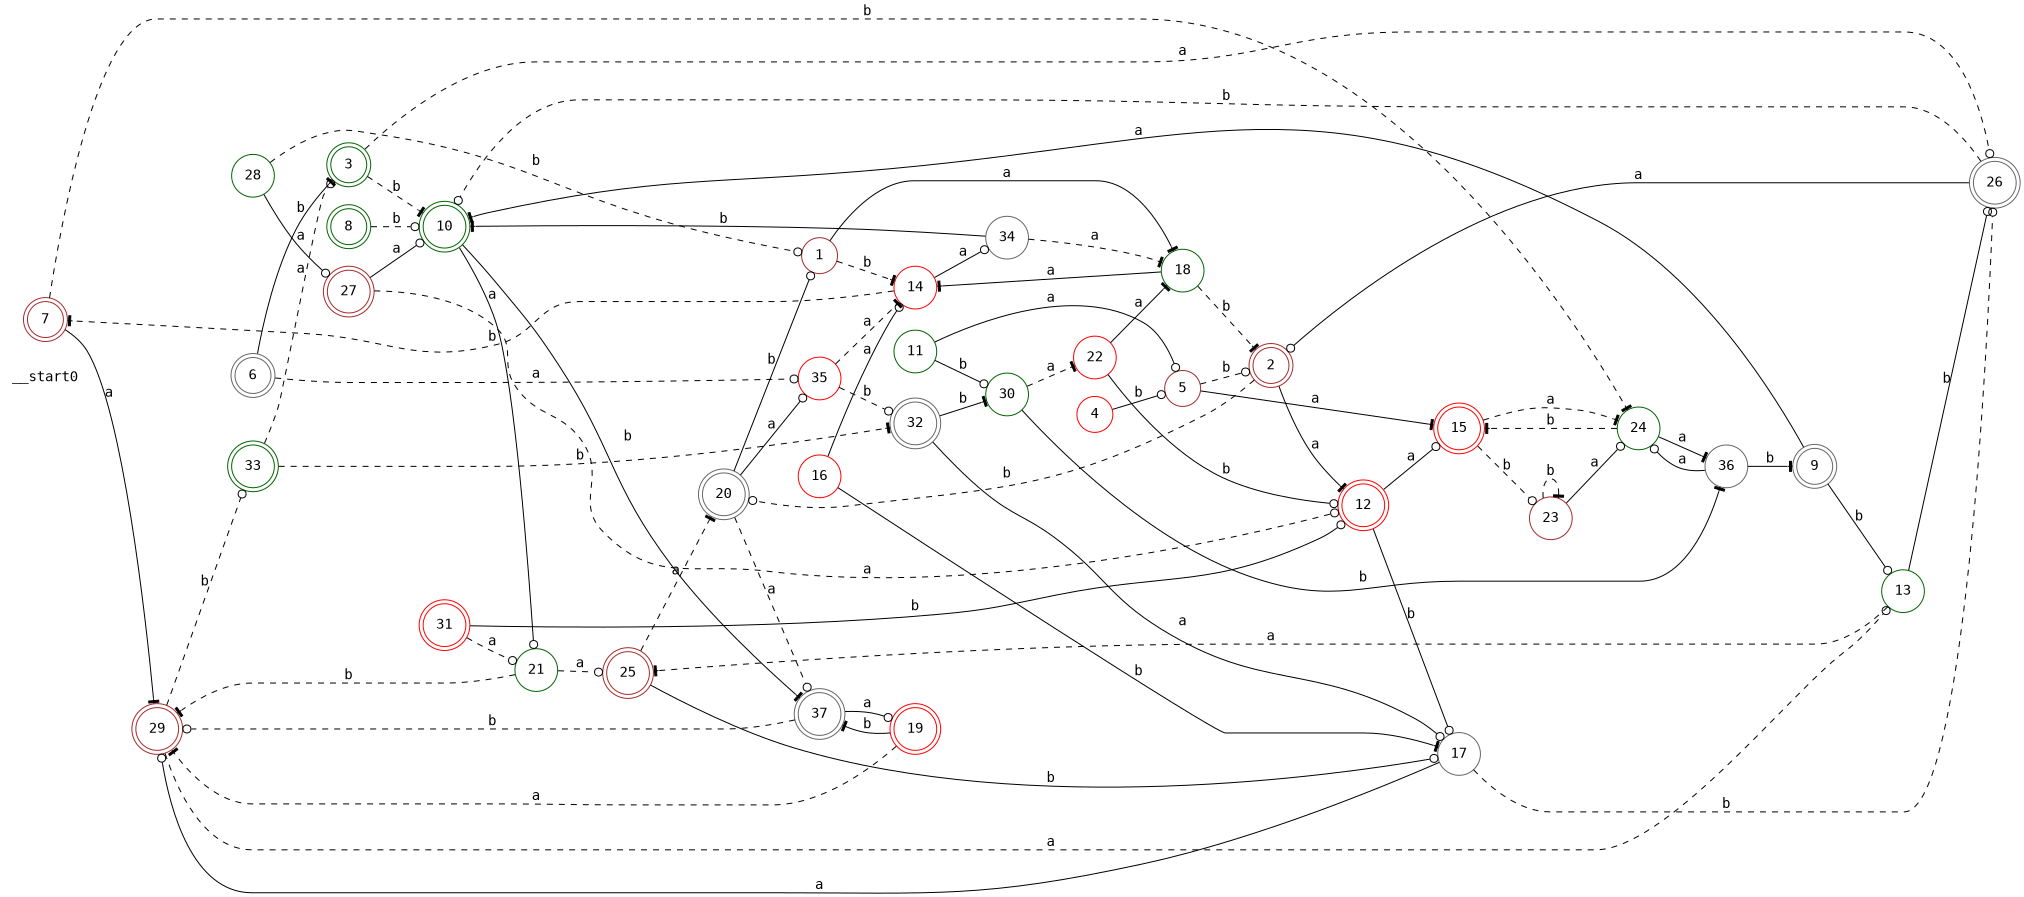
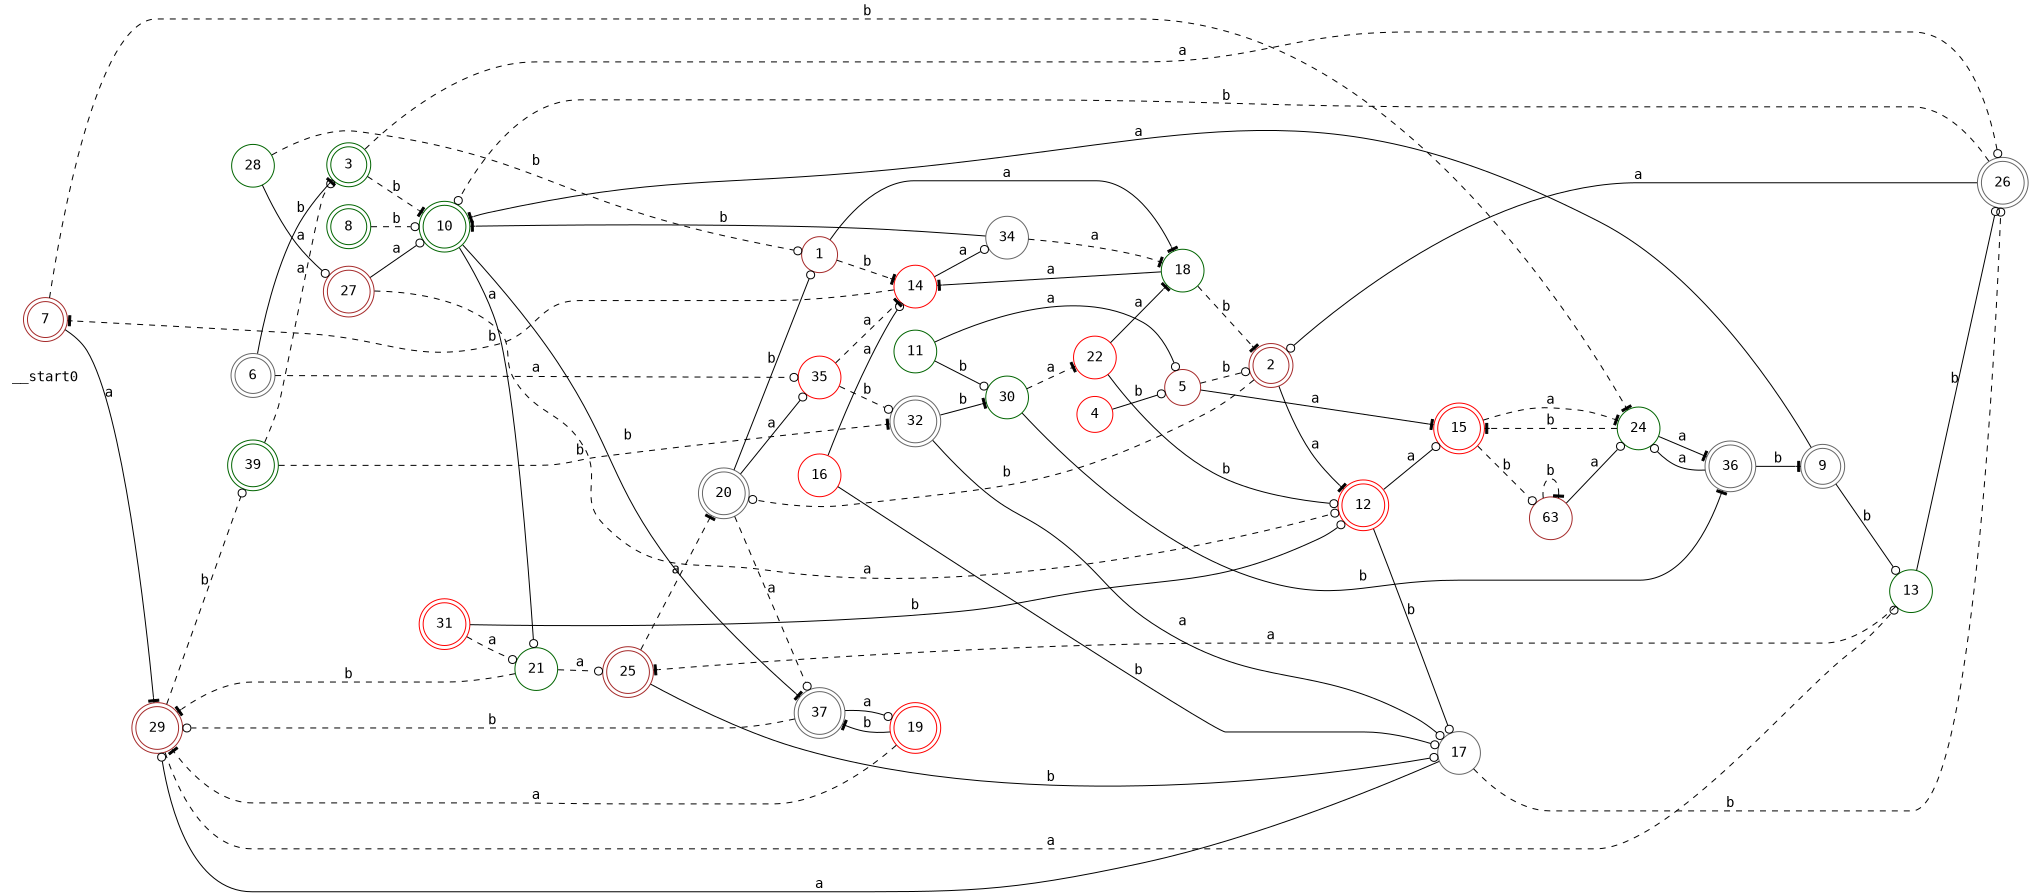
  digraph {
    fontname="DejaVu Sans Mono"
    rankdir=LR
    node [color=darkgreen fontname="DejaVu Sans Mono" shape=doublecircle fillcolor=white style="rounded,filled"]
    edge [arrowhead=odot fontname="DejaVu Sans Mono" style=solid]
    __start0 [color=gray40 shape=none fillcolor="" style=""]
    n2 [color=brown label=7]
    n3 [color=brown label=29]
    n4 [label=24 shape=circle style=filled]
-   n5 [label=33]
+   n5 [label=39]
    n6 [label=13 shape=circle style=filled]
    n7 [color=brown label=1 shape=circle style=filled]
    n8 [color=red label=14 shape=circle style=filled]
    n9 [label=18 shape=circle style=filled]
    n10 [color=gray40 label=34 shape=circle style=filled]
    n11 [color=brown label=2]
    n12 [color=red label=12]
    n13 [color=gray40 label=20]
    n14 [color=red label=15]
    n15 [color=gray40 label=17 shape=circle style=filled]
    n16 [color=red label=35 shape=circle style=filled]
    n17 [color=gray40 label=37]
    n18 [label=3]
    n19 [label=10]
    n20 [color=gray40 label=26]
    n21 [label=21 shape=circle style=filled]
    n22 [color=red label=4 shape=circle style=filled]
    n23 [color=brown label=5 shape=circle style=filled]
    n24 [color=gray40 label=32]
-   n25 [color=brown label=23 shape=circle style=filled]
+   n25 [color=brown label=63 shape=circle style=filled]
    n26 [color=gray40 label=6]
-   n27 [color=gray40 label=36 shape=circle]
+   n27 [color=gray40 label=36]
    n28 [label=8]
    n29 [color=gray40 label=9]
    n30 [color=brown label=25]
    n31 [color=red label=19]
    n32 [label=11 shape=circle style=filled]
    n33 [label=30 shape=circle style=filled]
    n34 [color=red label=22 shape=circle style=filled]
    n35 [color=red label=16 shape=circle style=filled]
    n36 [color=brown label=27]
    n37 [label=28 shape=circle style=filled]
    n38 [color=red label=31]
    n2 -> n3 [arrowhead=tee label=a]
    n2 -> n4 [arrowhead=tee label=b style=dashed]
    n3 -> n5 [label=b style=dashed]
    n3 -> n6 [label=a style=dashed]
    n4 -> n14 [arrowhead=tee label=b style=dashed]
    n4 -> n27 [arrowhead=tee label=a]
    n5 -> n18 [label=a style=dashed]
    n5 -> n24 [arrowhead=tee label=b style=dashed]
    n6 -> n20 [label=b]
    n6 -> n30 [arrowhead=tee label=a style=dashed]
    n7 -> n8 [arrowhead=tee label=b style=dashed]
    n7 -> n9 [arrowhead=tee label=a]
    n8 -> n2 [arrowhead=tee label=b style=dashed]
    n8 -> n10 [label=a]
    n9 -> n8 [arrowhead=tee label=a]
    n9 -> n11 [arrowhead=tee label=b style=dashed]
    n10 -> n9 [arrowhead=tee label=a style=dashed]
    n10 -> n19 [arrowhead=tee label=b]
    n11 -> n12 [arrowhead=tee label=a]
    n11 -> n13 [label=b style=dashed]
    n12 -> n14 [label=a]
    n12 -> n15 [label=b]
    n13 -> n7 [label=b]
    n13 -> n16 [label=a]
    n13 -> n17 [label=a style=dashed]
    n14 -> n4 [arrowhead=tee label=a style=dashed]
    n14 -> n25 [label=b style=dashed]
    n15 -> n3 [label=a]
    n15 -> n20 [label=b style=dashed]
    n16 -> n8 [arrowhead=tee label=a style=dashed]
    n16 -> n24 [label=b style=dashed]
    n17 -> n3 [label=b style=dashed]
    n17 -> n31 [label=a]
    n18 -> n19 [arrowhead=tee label=b style=dashed]
    n18 -> n20 [label=a style=dashed]
    n19 -> n17 [arrowhead=tee label=b]
    n19 -> n21 [label=a]
    n20 -> n11 [label=a]
    n20 -> n19 [label=b style=dashed]
    n21 -> n3 [arrowhead=tee label=b style=dashed]
    n21 -> n30 [label=a style=dashed]
    n22 -> n23 [label=b]
    n23 -> n11 [label=b style=dashed]
    n23 -> n14 [arrowhead=tee label=a]
    n24 -> n15 [label=a]
    n24 -> n33 [arrowhead=tee label=b]
    n25 -> n4 [label=a]
    n25 -> n25 [arrowhead=tee label=b style=dashed]
    n26 -> n16 [label=a style=dashed]
    n26 -> n18 [arrowhead=tee label=b]
    n27 -> n4 [label=a]
    n27 -> n29 [arrowhead=tee label=b]
    n28 -> n19 [label=b style=dashed]
    n29 -> n6 [label=b]
    n29 -> n19 [arrowhead=tee label=a]
    n30 -> n13 [arrowhead=tee label=a style=dashed]
    n30 -> n15 [label=b]
    n31 -> n3 [arrowhead=tee label=a style=dashed]
    n31 -> n17 [arrowhead=tee label=b]
    n32 -> n23 [label=a]
    n32 -> n33 [label=b]
    n33 -> n27 [arrowhead=tee label=b]
    n33 -> n34 [arrowhead=tee label=a style=dashed]
    n34 -> n9 [arrowhead=tee label=a]
    n34 -> n12 [label=b]
    n35 -> n8 [label=a]
-   n35 -> n15 [arrowhead=tee label=b]
+   n35 -> n15 [label=b]
    n36 -> n12 [label=a style=dashed]
    n36 -> n19 [label=a]
    n37 -> n7 [label=b style=dashed]
    n37 -> n36 [label=a]
    n38 -> n12 [label=b]
    n38 -> n21 [label=a style=dashed]
  }
